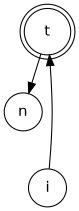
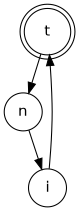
  digraph {
    fontname="DejaVu Sans"
    node [color=black fontname="DejaVu Sans" shape=circle]
    edge [fontname="DejaVu Sans"]
    t [shape=doublecircle]
    n
    i
    t -> n
+   n -> i
    i -> t
  }
